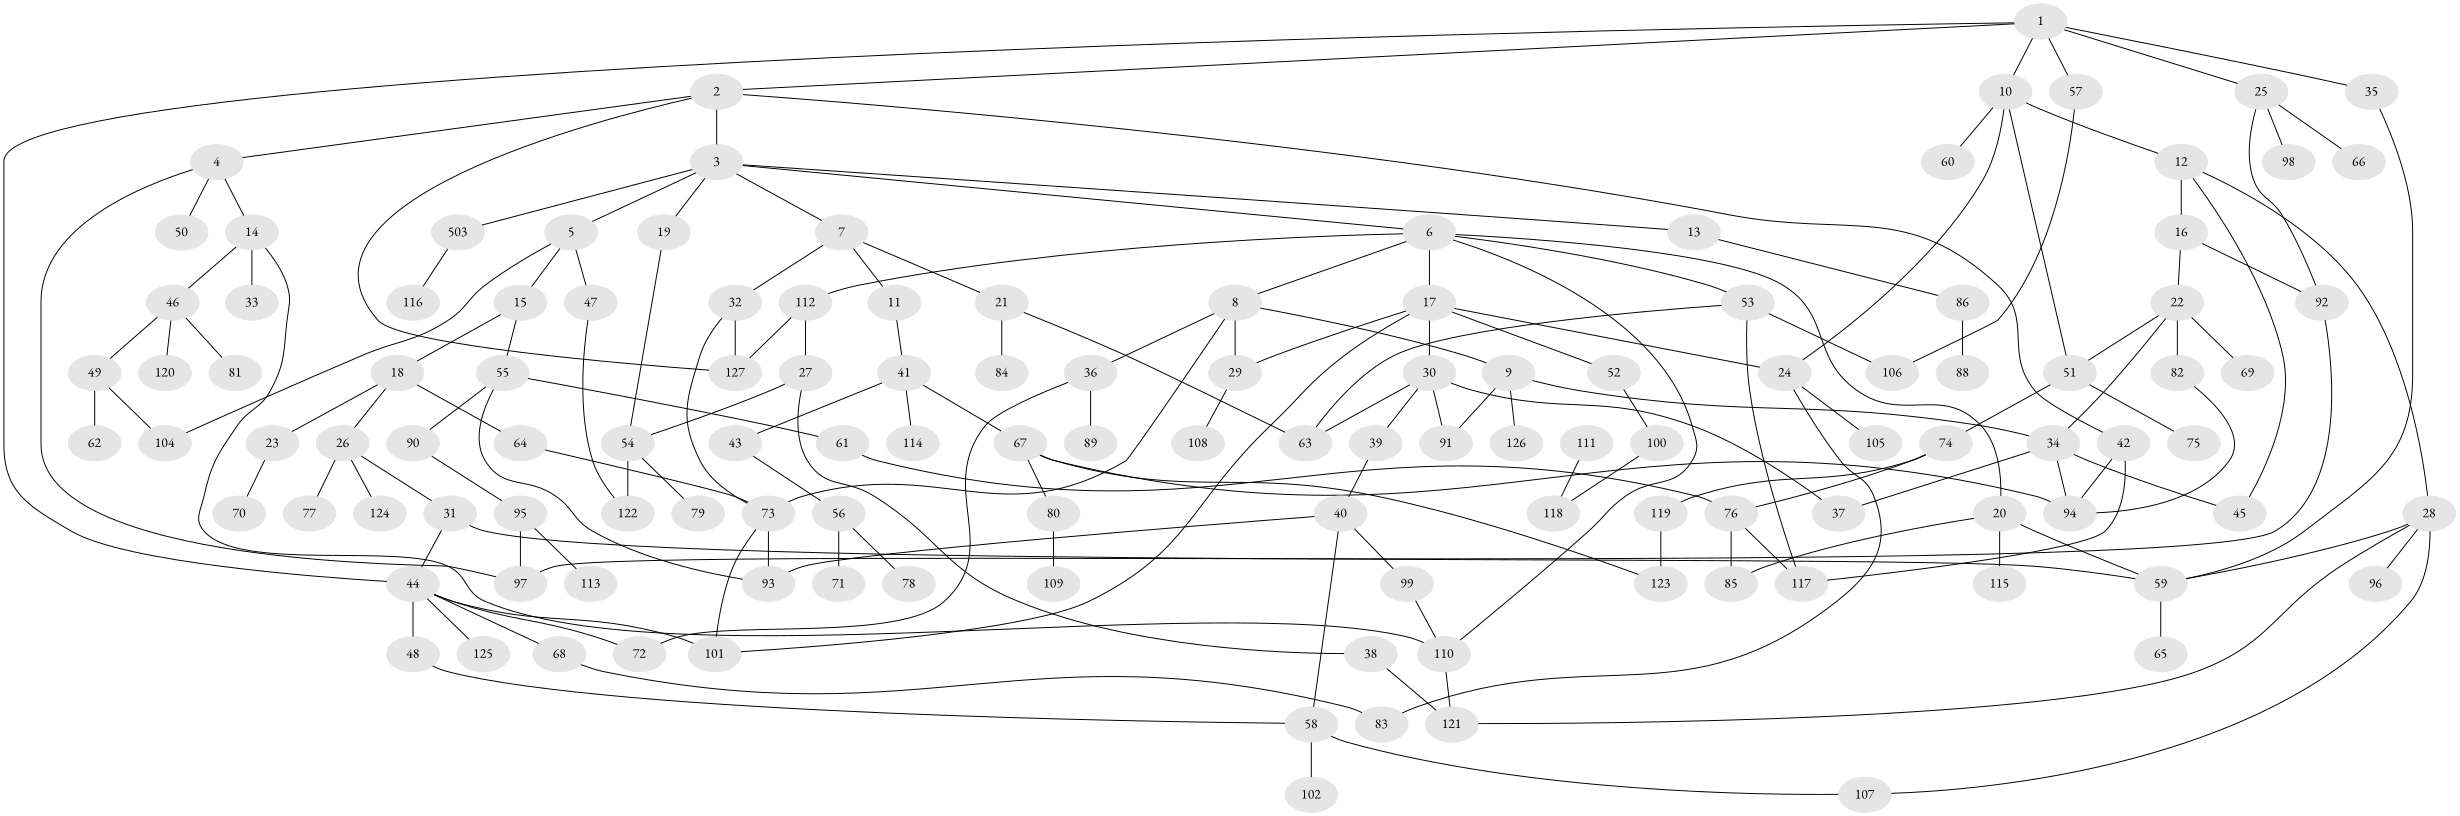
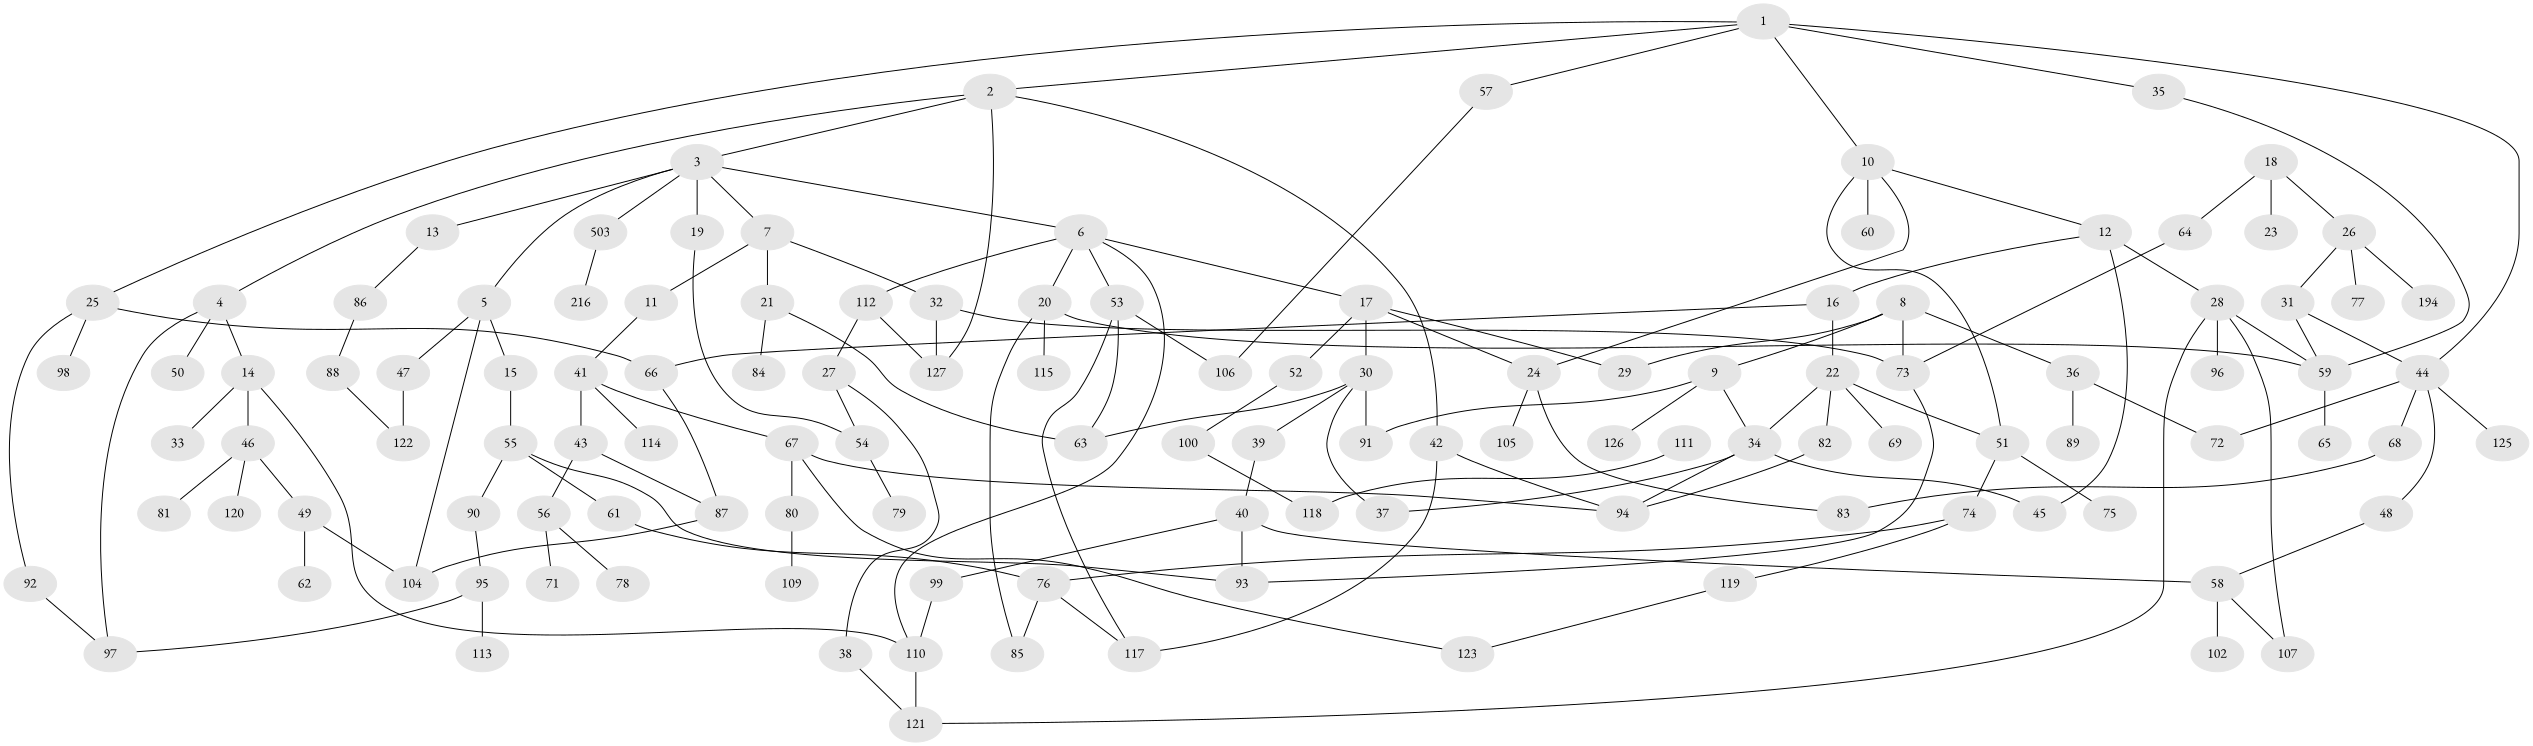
  graph {
    fontname="EB Garamond"
    node [color=gray90 fontname="EB Garamond" style=filled]
    edge [fontname="EB Garamond"]
    1
    2
    10
    25
    35
    44
    57
    3
    4
    42
    127
    12
    24
    51
    60
    92
    66
    98
    59
-   101
    72
    48
    68
    125
    106
    5
    6
    7
    13
    19
    n31 [label=503]
    14
    50
    97
    94
    117
    15
    47
    104
    8
    17
    20
    53
    110
    112
    11
    21
    32
    86
    54
-   116
+   116 [label=216]
    33
    46
    18
    55
    122
    9
    29
    36
    73
    30
    52
    85
    115
    27
    38
    63
    121
    41
    84
    34
    91
    126
-   108
    89
    93
    45
    37
    16
    28
    83
    105
    74
    75
    43
    67
    114
    22
    96
    107
    88
    49
    81
    120
    23
    26
    64
    61
    90
    69
    82
    39
    100
-   70
    31
    77
-   124
+   124 [label=194]
    79
    65
+   87
    40
    58
    99
    102
    56
    80
    123
    71
    78
    62
    76
    119
    118
    95
    109
    113
    111
    1 -- 2
    1 -- 10
    1 -- 25
    1 -- 35
    1 -- 44
    1 -- 57
    2 -- 3
    2 -- 4
    2 -- 42
    2 -- 127
    10 -- 12
    10 -- 24
    10 -- 51
    10 -- 60
    25 -- 92
    25 -- 66
    25 -- 98
    35 -- 59
-   44 -- 101
    44 -- 72
    44 -- 48
    44 -- 68
    44 -- 125
    57 -- 106
    3 -- 5
    3 -- 6
    3 -- 7
    3 -- 13
    3 -- 19
    3 -- n31
    4 -- 14
    4 -- 50
    4 -- 97
    42 -- 94
    42 -- 117
    12 -- 45
    12 -- 16
    12 -- 28
    24 -- 83
    24 -- 105
    51 -- 74
    51 -- 75
    92 -- 97
+   66 -- 87
    59 -- 65
    48 -- 58
    68 -- 83
    5 -- 15
    5 -- 47
    5 -- 104
-   6 -- 8
    6 -- 17
    6 -- 20
    6 -- 53
    6 -- 110
    6 -- 112
    7 -- 11
    7 -- 21
    7 -- 32
    13 -- 86
    19 -- 54
    n31 -- 116
    14 -- 110
    14 -- 33
    14 -- 46
-   15 -- 18
    15 -- 55
    47 -- 122
    8 -- 9
    8 -- 29
    8 -- 36
    8 -- 73
    17 -- 24
-   17 -- 101
    17 -- 29
    17 -- 30
    17 -- 52
    20 -- 59
    20 -- 85
    20 -- 115
    53 -- 106
    53 -- 117
    53 -- 63
    110 -- 121
    112 -- 127
    112 -- 27
    11 -- 41
    21 -- 63
    21 -- 84
    32 -- 127
    32 -- 73
    86 -- 88
    54 -- 79
    46 -- 49
    46 -- 81
    46 -- 120
    18 -- 23
    18 -- 26
    18 -- 64
    55 -- 93
    55 -- 61
    55 -- 90
    9 -- 34
    9 -- 91
    9 -- 126
-   29 -- 108
    36 -- 72
    36 -- 89
-   73 -- 101
    73 -- 93
    30 -- 63
    30 -- 91
    30 -- 37
    30 -- 39
    52 -- 100
    27 -- 54
    27 -- 38
    38 -- 121
    41 -- 43
    41 -- 67
    41 -- 114
    34 -- 94
    34 -- 45
    34 -- 37
-   16 -- 92
+   16 -- 66
    16 -- 22
    28 -- 59
    28 -- 121
    28 -- 96
    28 -- 107
    74 -- 76
    74 -- 119
+   43 -- 87
    43 -- 56
    67 -- 94
    67 -- 80
    67 -- 123
    22 -- 51
    22 -- 34
    22 -- 69
    22 -- 82
-   54 -- 122
+   88 -- 122
    49 -- 104
    49 -- 62
-   23 -- 70
    26 -- 31
    26 -- 77
    26 -- 124
    64 -- 73
    61 -- 76
    90 -- 95
    82 -- 94
    39 -- 40
    100 -- 118
    31 -- 44
    31 -- 59
+   87 -- 104
    40 -- 93
    40 -- 58
    40 -- 99
    58 -- 107
    58 -- 102
    99 -- 110
    56 -- 71
    56 -- 78
    80 -- 109
    76 -- 117
    76 -- 85
    119 -- 123
    95 -- 97
    95 -- 113
    111 -- 118
  }
